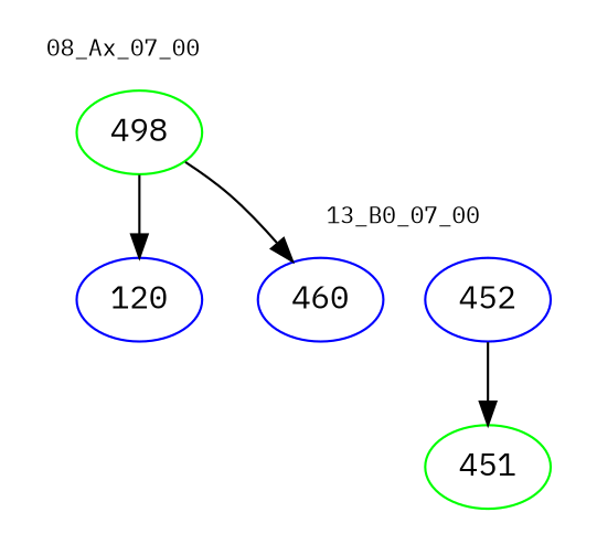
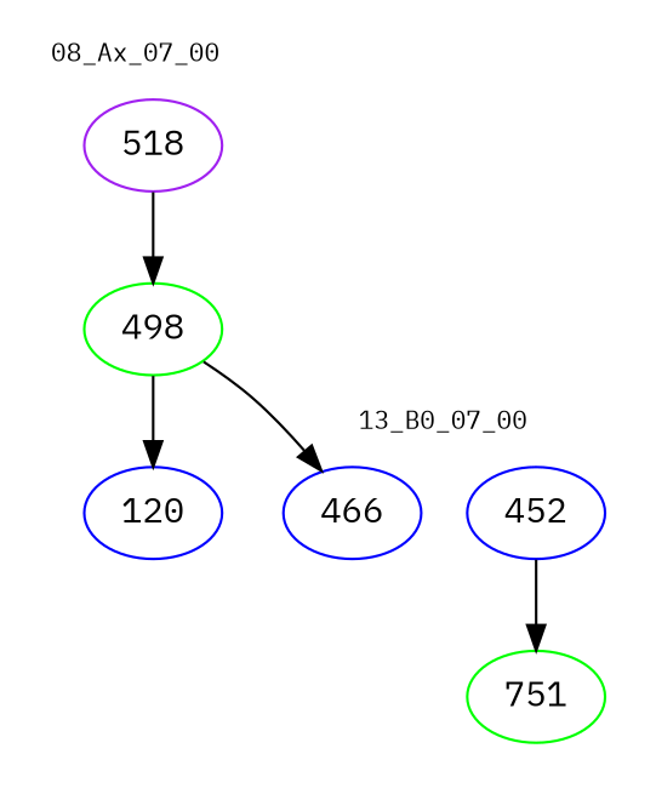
  digraph {
    fontname="IBM Plex Mono"
    node [color=blue fontname="IBM Plex Mono"]
    edge [color=black fontname="IBM Plex Mono"]
+   n1 [color=purple label=518]
    n2 [color=green label=498]
    n3 [label=120]
    n4 [label=452]
-   n5 [color=green label=451]
-   n6 [label=460]
+   n5 [color=green label=751]
+   n6 [label=466]
    subgraph cluster_1 {
      color=white
      fontsize=10
      label="08_Ax_07_00"
+     n1
      n2
      n3
    }
    subgraph cluster_2 {
      color=white
      fontsize=10
      label="13_B0_07_00"
      n4
      n5
      n6
    }
+   n1 -> n2
    n2 -> n3
    n2 -> n6
    n4 -> n5
  }
